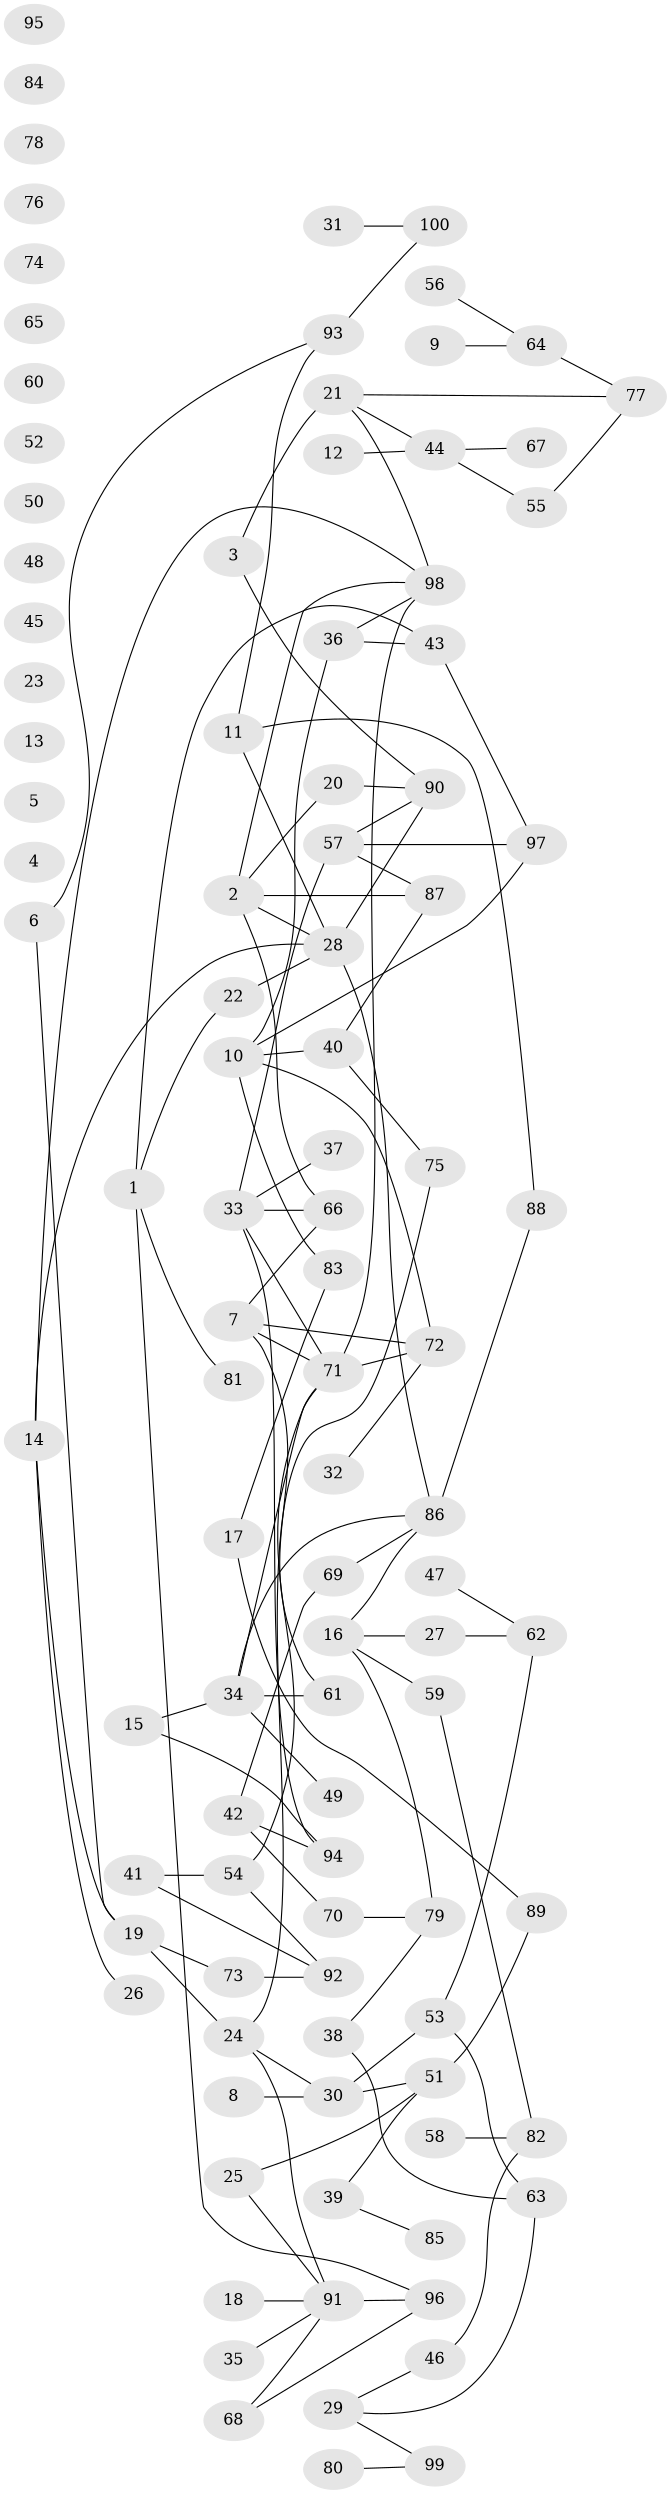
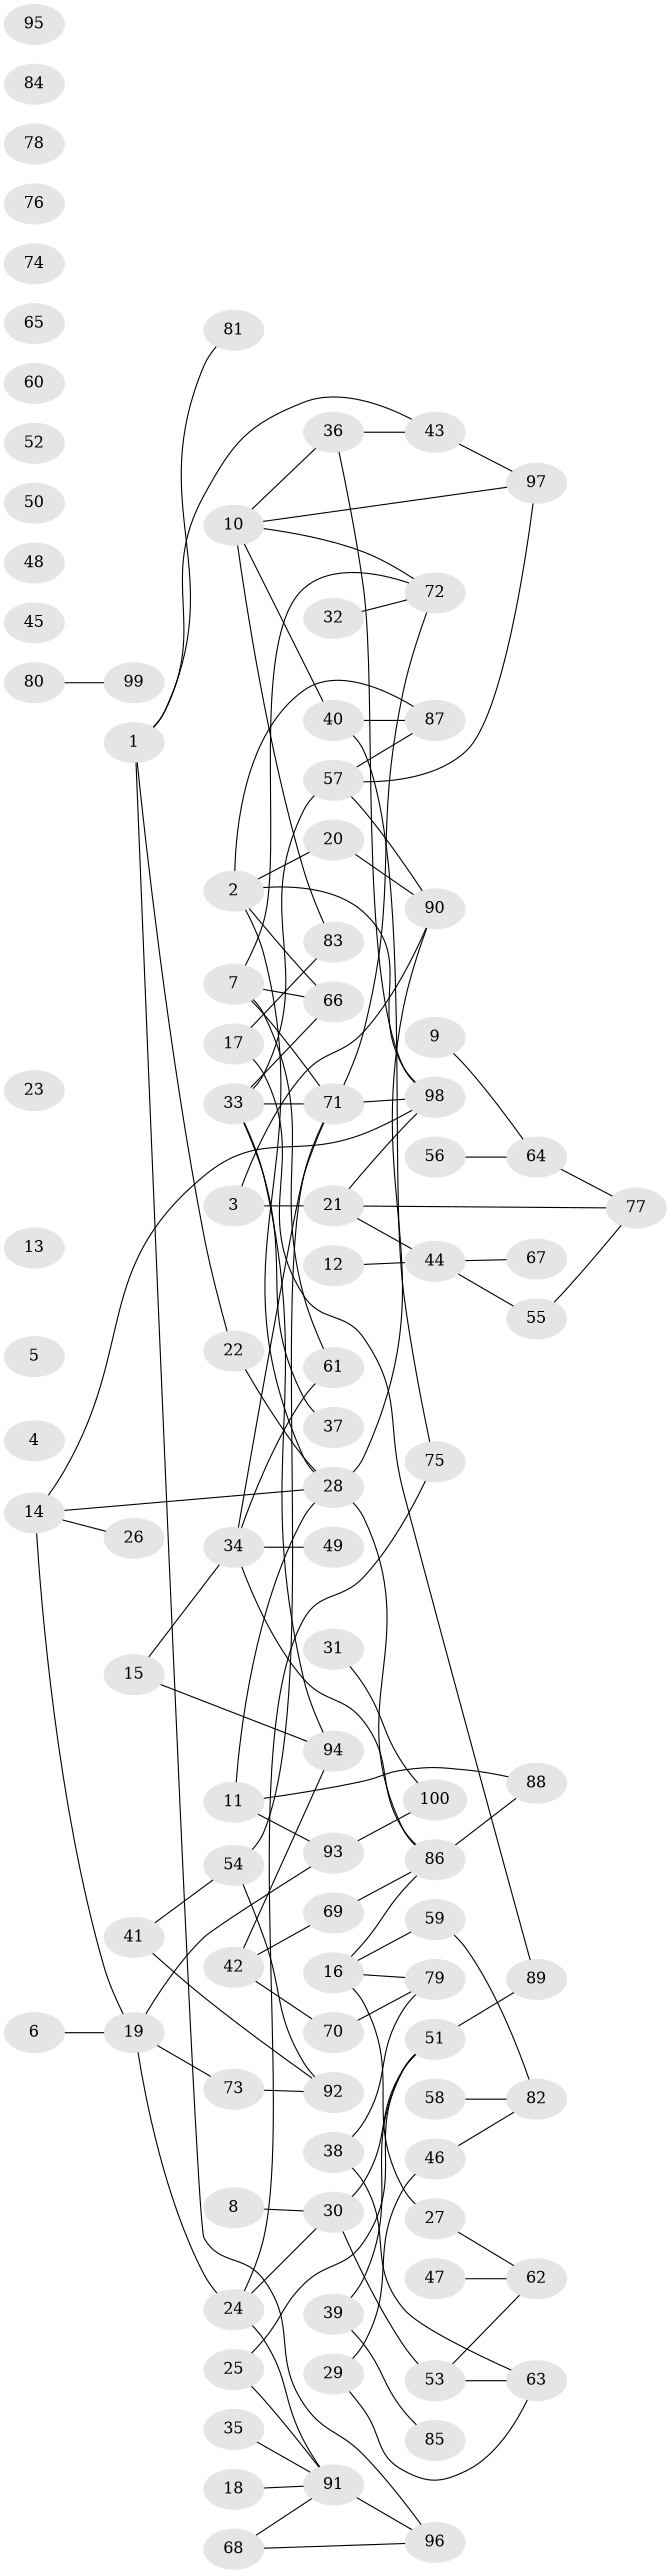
  graph {
    rankdir=LR
    node [color=gray90 style=filled]
    1
    22
    43
    81
    96
    28
    97
    2
    20
    66
    87
    98
    90
    86
    3
    21
    44
    77
    4
    5
    6
    19
    93
    24
    73
    7
    61
    71
    72
    8
    30
    51
    53
    9
    64
    10
    36
    40
    83
    75
    11
    88
    100
    12
    55
    67
    13
    14
    26
    15
    34
    94
    49
    16
    27
    59
    79
    62
    82
    17
    89
    18
    91
    92
    23
    25
    29
    46
    63
    99
    31
    32
    33
    37
    57
    35
    38
    39
    85
    41
    54
    42
    69
    70
    45
    47
    48
    50
    52
    56
    58
    60
    65
    68
    74
    76
    78
    80
    84
    95
    1 -- 22
    1 -- 43
    1 -- 81
    1 -- 96
    22 -- 28
    43 -- 97
    28 -- 90
    28 -- 86
    2 -- 28
    2 -- 20
    2 -- 66
    2 -- 87
    2 -- 98
    20 -- 90
    86 -- 88
    3 -- 90
    3 -- 21
    21 -- 98
    21 -- 44
    21 -- 77
    44 -- 55
    44 -- 67
    6 -- 19
-   6 -- 93
+   19 -- 93
    19 -- 24
    19 -- 73
    93 -- 100
    24 -- 30
    24 -- 75
    24 -- 91
    73 -- 92
    7 -- 66
    7 -- 61
    7 -- 71
    7 -- 72
    71 -- 98
    71 -- 72
    8 -- 30
    30 -- 51
    30 -- 53
    51 -- 89
    53 -- 62
    53 -- 63
    9 -- 64
    64 -- 77
    10 -- 97
    10 -- 72
    10 -- 36
    10 -- 40
    10 -- 83
    36 -- 43
    36 -- 98
    40 -- 87
    40 -- 75
    11 -- 28
    11 -- 93
    11 -- 88
    12 -- 44
    55 -- 77
    14 -- 28
    14 -- 98
    14 -- 19
    14 -- 26
    15 -- 34
    15 -- 94
    34 -- 86
    34 -- 61
    34 -- 71
    34 -- 49
    16 -- 86
    16 -- 27
    16 -- 59
    16 -- 79
    27 -- 62
    59 -- 82
    17 -- 83
    17 -- 89
    18 -- 91
    91 -- 96
    25 -- 51
    25 -- 91
    29 -- 46
    29 -- 63
-   29 -- 99
    46 -- 82
    31 -- 100
    32 -- 72
    33 -- 66
    33 -- 71
    33 -- 94
    33 -- 37
    33 -- 57
    57 -- 97
    57 -- 87
    57 -- 90
    35 -- 91
    38 -- 79
    38 -- 63
    39 -- 51
    39 -- 85
    41 -- 92
    41 -- 54
    54 -- 71
    54 -- 92
    42 -- 94
    42 -- 69
    42 -- 70
    69 -- 86
    70 -- 79
    47 -- 62
    56 -- 64
    58 -- 82
    68 -- 96
    68 -- 91
    80 -- 99
  }
